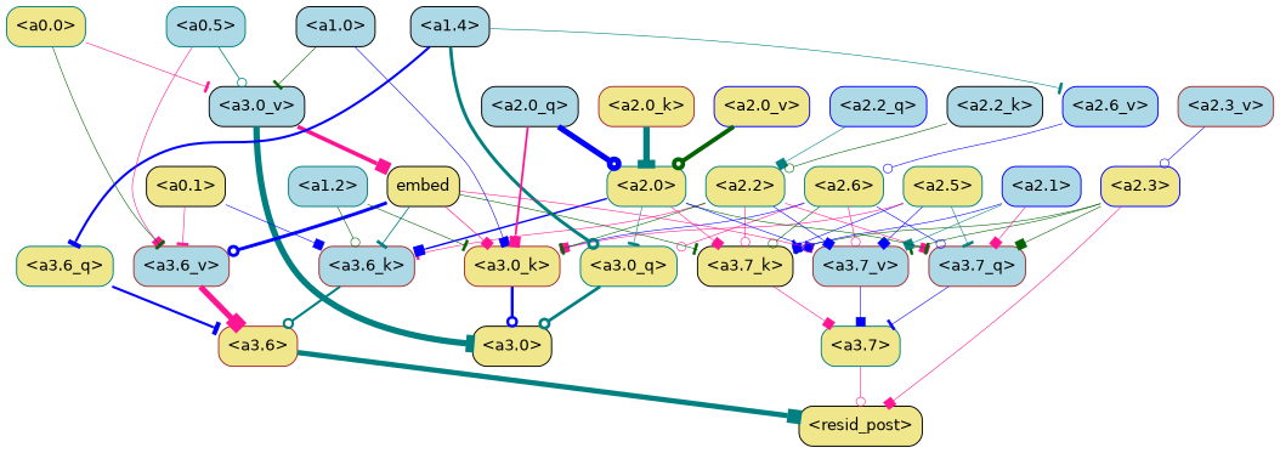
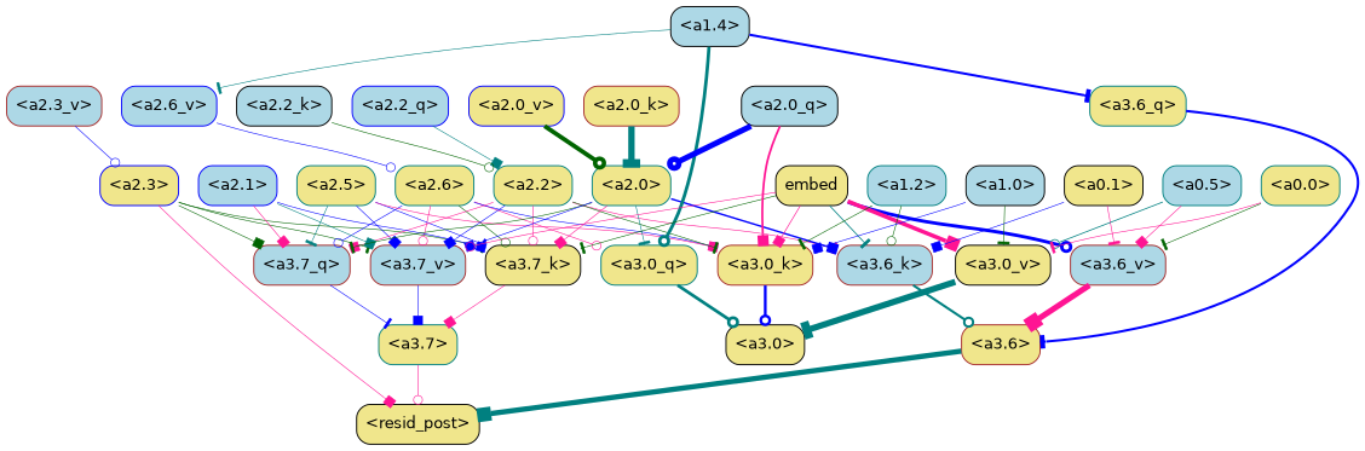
  strict digraph {
    splines=true
    node [color=black fillcolor=khaki fontname=Helvetica shape=box style="filled, rounded"]
    edge [arrowhead=box color=deeppink penwidth=0.6]
    "<resid_post>"
    "<a3.7>" [color=teal]
    "<a3.6>" [color=brown]
    "<a3.0>"
    "<a2.3>" [color=blue]
    "<a3.7_q>" [color=brown fillcolor=lightblue]
    "<a3.7_k>"
    "<a3.7_v>" [color=brown fillcolor=lightblue]
    "<a3.6_q>" [color=teal]
    "<a3.0_q>" [color=teal]
    "<a3.6_k>" [color=brown fillcolor=lightblue]
    "<a3.0_k>" [color=brown]
    "<a3.6_v>" [color=brown fillcolor=lightblue]
-   "<a3.0_v>" [fillcolor=lightblue]
+   "<a3.0_v>"
    "<a2.6>" [color=teal]
    "<a2.5>" [color=teal]
    "<a2.2>" [color=teal]
    "<a2.1>" [color=blue fillcolor=lightblue]
    "<a2.0>" [color=teal]
    "<a1.4>" [fillcolor=lightblue]
    "<a2.6_v>" [color=blue fillcolor=lightblue]
    embed
    "<a1.2>" [color=teal fillcolor=lightblue]
    "<a0.1>"
    "<a1.0>" [fillcolor=lightblue]
    "<a0.5>" [color=teal fillcolor=lightblue]
    "<a0.0>" [color=teal]
    "<a2.2_q>" [color=blue fillcolor=lightblue]
    "<a2.0_q>" [fillcolor=lightblue]
    "<a2.2_k>" [fillcolor=lightblue]
    "<a2.0_k>" [color=brown]
    "<a2.3_v>" [color=brown fillcolor=lightblue]
    "<a2.0_v>" [color=blue]
    "<a3.7>" -> "<resid_post>" [arrowhead=odot]
    "<a3.6>" -> "<resid_post>" [color=teal penwidth=4.752790808677673]
    "<a2.3>" -> "<resid_post>"
    "<a2.3>" -> "<a3.7_q>" [color=darkgreen]
    "<a2.3>" -> "<a3.7_k>" [arrowhead=tee color=darkgreen]
    "<a2.3>" -> "<a3.7_v>" [arrowhead=tee color=darkgreen]
    "<a3.7_q>" -> "<a3.7>" [arrowhead=tee color=blue]
    "<a3.7_k>" -> "<a3.7>"
    "<a3.7_v>" -> "<a3.7>" [color=blue]
    "<a3.6_q>" -> "<a3.6>" [arrowhead=tee color=blue penwidth=2.160832464694977]
    "<a3.0_q>" -> "<a3.0>" [arrowhead=odot color=teal penwidth=2.870753765106201]
    "<a3.6_k>" -> "<a3.6>" [arrowhead=odot color=teal penwidth=2.13908451795578]
    "<a3.0_k>" -> "<a3.0>" [arrowhead=odot color=blue penwidth=2.520303964614868]
    "<a3.6_v>" -> "<a3.6>" [penwidth=5.297133803367615]
    "<a3.0_v>" -> "<a3.0>" [arrowhead=tee color=teal penwidth=5.680712580680847]
    "<a2.6>" -> "<a3.7_q>" [arrowhead=odot color=blue]
    "<a2.6>" -> "<a3.7_k>" [arrowhead=odot color=darkgreen]
    "<a2.6>" -> "<a3.7_v>" [arrowhead=odot]
    "<a2.6>" -> "<a3.0_q>" [arrowhead=odot]
    "<a2.6>" -> "<a3.0_k>" [arrowhead=odot color=blue]
    "<a2.5>" -> "<a3.7_q>" [arrowhead=tee color=teal]
    "<a2.5>" -> "<a3.7_k>" [arrowhead=tee color=blue]
    "<a2.5>" -> "<a3.7_v>" [color=blue]
    "<a2.5>" -> "<a3.0_k>"
    "<a2.2>" -> "<a3.7_q>"
    "<a2.2>" -> "<a3.7_k>" [arrowhead=odot]
    "<a2.2>" -> "<a3.7_v>" [color=blue]
    "<a2.2>" -> "<a3.6_k>" [arrowhead=tee]
    "<a2.2>" -> "<a3.0_k>" [arrowhead=tee color=darkgreen]
    "<a2.1>" -> "<a3.7_q>"
    "<a2.1>" -> "<a3.7_k>" [color=blue]
    "<a2.1>" -> "<a3.7_v>" [color=teal]
    "<a2.0>" -> "<a3.7_q>" [arrowhead=tee color=darkgreen]
    "<a2.0>" -> "<a3.7_k>"
    "<a2.0>" -> "<a3.7_v>" [color=blue]
    "<a2.0>" -> "<a3.0_q>" [arrowhead=tee color=teal]
    "<a2.0>" -> "<a3.6_k>" [color=blue penwidth=1.4811622872948647]
    "<a1.4>" -> "<a3.6_q>" [arrowhead=tee color=blue penwidth=2.1468575447797775]
    "<a1.4>" -> "<a3.0_q>" [arrowhead=odot color=teal penwidth=3.0006065368652344]
    "<a1.4>" -> "<a2.6_v>" [arrowhead=tee color=teal]
    "<a2.6_v>" -> "<a2.6>" [arrowhead=odot color=blue]
    embed -> "<a3.7_k>" [arrowhead=tee color=darkgreen]
    embed -> "<a3.7_v>" [arrowhead=odot]
    embed -> "<a3.6_k>" [arrowhead=tee color=teal penwidth=0.8410270567983389]
    embed -> "<a3.0_k>" [penwidth=0.691851794719696]
    embed -> "<a3.6_v>" [arrowhead=odot color=blue penwidth=3.0758190751075745]
-   "<a3.0_v>" -> embed [penwidth=3.6927278637886047]
+   embed -> "<a3.0_v>" [penwidth=3.6927278637886047]
    "<a1.2>" -> "<a3.6_k>" [arrowhead=odot color=darkgreen]
    "<a1.2>" -> "<a3.0_k>" [arrowhead=tee color=darkgreen]
    "<a0.1>" -> "<a3.6_k>" [color=blue]
    "<a0.1>" -> "<a3.6_v>" [arrowhead=tee]
    "<a1.0>" -> "<a3.0_k>" [color=blue]
    "<a1.0>" -> "<a3.0_v>" [arrowhead=tee color=darkgreen]
    "<a0.5>" -> "<a3.6_v>"
    "<a0.5>" -> "<a3.0_v>" [arrowhead=odot color=teal penwidth=0.8028683364391327]
    "<a0.0>" -> "<a3.6_v>" [arrowhead=tee color=darkgreen]
    "<a0.0>" -> "<a3.0_v>" [arrowhead=tee]
    "<a2.2_q>" -> "<a2.2>" [color=teal]
    "<a2.0_q>" -> "<a3.0_k>" [penwidth=1.8632715698331594]
    "<a2.0_q>" -> "<a2.0>" [arrowhead=odot color=blue penwidth=5.1847569942474365]
    "<a2.2_k>" -> "<a2.2>" [arrowhead=odot color=darkgreen penwidth=0.6149471998214722]
    "<a2.0_k>" -> "<a2.0>" [arrowhead=tee color=teal penwidth=5.773491740226746]
    "<a2.3_v>" -> "<a2.3>" [arrowhead=odot color=blue]
    "<a2.0_v>" -> "<a2.0>" [arrowhead=odot color=darkgreen penwidth=3.9731863737106323]
  }
